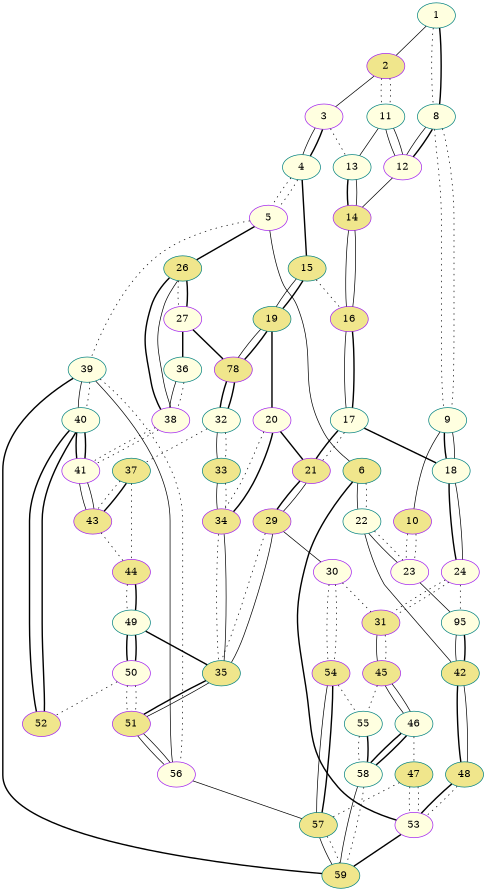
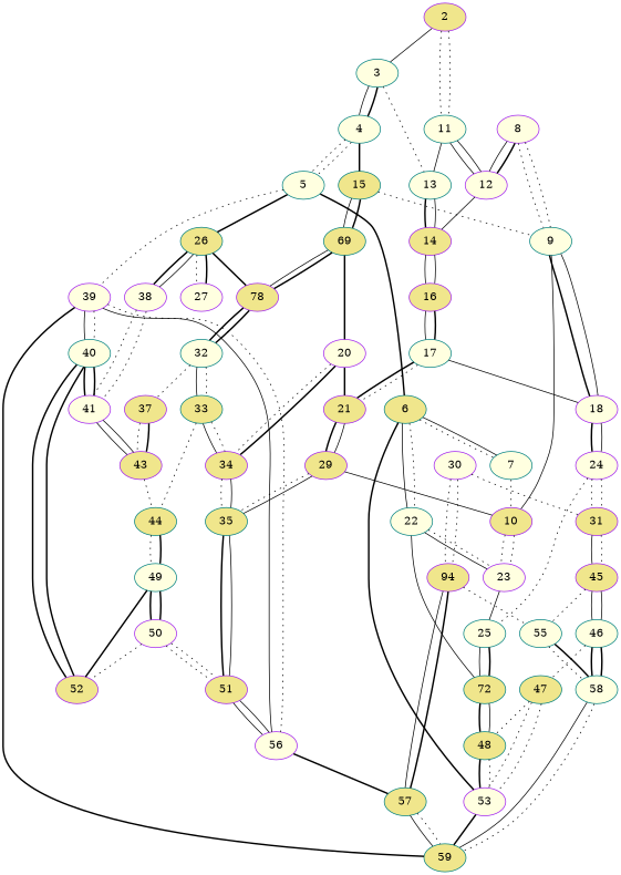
  graph {
    node [color=teal fillcolor=lightyellow style=filled]
    edge [style=dotted]
    2 [color=purple fillcolor=khaki]
-   1
-   8
-   3 [color=purple]
+   8 [color=purple]
+   3
    11
    9
    12 [color=purple]
    4
    13
-   5 [color=purple]
+   5
    15 [fillcolor=khaki]
    14 [color=purple fillcolor=khaki]
    6 [fillcolor=khaki]
    26 [fillcolor=khaki]
-   39
+   39 [color=purple]
    16 [color=purple fillcolor=khaki]
-   19 [fillcolor=khaki]
+   19 [fillcolor=khaki label=69]
+   7
    22
    53 [color=purple]
    27 [color=purple]
    38 [color=purple]
    40
    56 [color=purple]
    59 [fillcolor=khaki]
    10 [color=purple fillcolor=khaki]
    23 [color=purple]
-   42 [fillcolor=khaki]
-   18
+   42 [fillcolor=khaki label=72]
+   18 [color=purple]
    24 [color=purple]
-   25 [label=95]
+   25
    17
    20 [color=purple]
    n34 [color=purple fillcolor=khaki label=78]
    21 [color=purple fillcolor=khaki]
    29 [color=purple fillcolor=khaki]
    31 [color=purple fillcolor=khaki]
    34 [color=purple fillcolor=khaki]
    32
    35 [fillcolor=khaki]
    30 [color=purple]
    48 [fillcolor=khaki]
    45 [color=purple fillcolor=khaki]
-   36
    41 [color=purple]
    33 [fillcolor=khaki]
-   37 [fillcolor=khaki]
-   54 [color=purple fillcolor=khaki]
+   37 [color=purple fillcolor=khaki]
+   54 [color=purple fillcolor=khaki label=94]
    51 [color=purple fillcolor=khaki]
    55
    57 [fillcolor=khaki]
    46
-   44 [color=purple fillcolor=khaki]
+   44 [fillcolor=khaki]
    43 [color=purple fillcolor=khaki]
    49
    52 [color=purple fillcolor=khaki]
    50 [color=purple]
    47 [fillcolor=khaki]
    58
    2 -- 3 [style=solid]
    2 -- 11
    2 -- 11
-   1 -- 2 [style=solid]
-   1 -- 8
-   1 -- 8 [style=bold]
    8 -- 9
    8 -- 9
    8 -- 12 [style=solid]
    8 -- 12 [style=bold]
    3 -- 4 [style=solid]
    3 -- 4 [style=bold]
    3 -- 13
    11 -- 12 [style=solid]
    11 -- 12 [style=solid]
    11 -- 13 [style=solid]
    9 -- 10 [style=solid]
    9 -- 18 [style=bold]
    9 -- 18 [style=solid]
    12 -- 14 [style=solid]
    4 -- 5
    4 -- 5
    4 -- 15 [style=bold]
    13 -- 14 [style=bold]
    13 -- 14 [style=solid]
-   5 -- 6 [style=solid]
+   5 -- 6 [style=bold]
    5 -- 26 [style=bold]
    5 -- 39
-   15 -- 16
+   15 -- 9
    15 -- 19 [style=solid]
    15 -- 19 [style=bold]
    14 -- 16 [style=solid]
    14 -- 16 [style=solid]
+   6 -- 7
+   6 -- 7 [style=solid]
    6 -- 22 [style=solid]
    6 -- 22
    6 -- 53 [style=bold]
    26 -- 27
    26 -- 27 [style=bold]
    26 -- 38 [style=bold]
    26 -- 38 [style=solid]
    39 -- 40 [style=solid]
    39 -- 40
    39 -- 56 [style=solid]
    39 -- 56
    39 -- 59 [style=bold]
    16 -- 17 [style=solid]
    16 -- 17 [style=bold]
    19 -- 20 [style=bold]
    19 -- n34 [style=solid]
    19 -- n34 [style=bold]
+   7 -- 10
    22 -- 23 [style=solid]
    22 -- 23
    22 -- 42 [style=solid]
    53 -- 59 [style=bold]
-   27 -- n34 [style=bold]
-   27 -- 36 [style=bold]
+   26 -- n34 [style=bold]
    38 -- 41
    38 -- 41
    40 -- 41 [style=bold]
    40 -- 41 [style=bold]
    40 -- 52 [style=bold]
    40 -- 52 [style=bold]
-   56 -- 57 [style=solid]
+   56 -- 57 [style=bold]
    10 -- 23
    10 -- 23
    23 -- 25 [style=solid]
    42 -- 48 [style=bold]
    42 -- 48 [style=solid]
    18 -- 24 [style=bold]
    18 -- 24 [style=solid]
    24 -- 25
    24 -- 31
    24 -- 31
    25 -- 42 [style=solid]
    25 -- 42 [style=bold]
-   17 -- 18 [style=bold]
+   17 -- 18 [style=solid]
    17 -- 21 [style=bold]
    17 -- 21
    20 -- 21 [style=bold]
    20 -- 34
    20 -- 34 [style=bold]
    n34 -- 32 [style=bold]
    n34 -- 32 [style=bold]
    21 -- 29 [style=bold]
    21 -- 29 [style=solid]
    29 -- 35
    29 -- 35 [style=solid]
-   29 -- 30 [style=solid]
+   29 -- 10 [style=solid]
    31 -- 45 [style=solid]
    31 -- 45
    34 -- 35
    34 -- 35 [style=solid]
    32 -- 33 [style=solid]
    32 -- 33
    32 -- 37
    35 -- 51 [style=bold]
    35 -- 51 [style=solid]
    30 -- 31
    30 -- 54
    30 -- 54
    48 -- 53 [style=bold]
    48 -- 53
    45 -- 55
    45 -- 46 [style=solid]
    45 -- 46 [style=solid]
-   36 -- 38 [style=solid]
-   36 -- 38
    41 -- 43 [style=solid]
    41 -- 43 [style=solid]
    33 -- 34 [style=solid]
    33 -- 34
-   37 -- 44
+   33 -- 44
    37 -- 43
    37 -- 43 [style=bold]
    54 -- 55
    54 -- 57 [style=solid]
    54 -- 57 [style=bold]
    51 -- 56 [style=solid]
    51 -- 56 [style=solid]
    55 -- 58
    55 -- 58 [style=bold]
    57 -- 59 [style=solid]
    57 -- 59
    46 -- 47
    46 -- 58 [style=bold]
    46 -- 58 [style=bold]
    44 -- 49
    44 -- 49 [style=bold]
    43 -- 44
-   49 -- 35 [style=bold]
+   49 -- 52 [style=bold]
    49 -- 50 [style=bold]
    49 -- 50 [style=bold]
    50 -- 51
    50 -- 51
    50 -- 52
    47 -- 53
    47 -- 53
-   47 -- 57
+   47 -- 48
    58 -- 59 [style=solid]
    58 -- 59
  }
